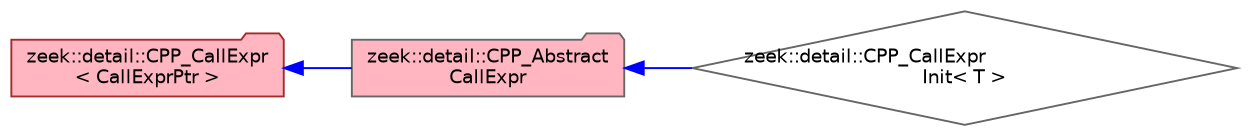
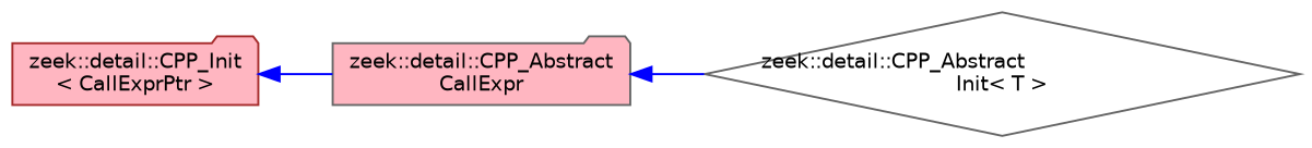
  digraph {
    rankdir=LR
    node [color=gray40 fillcolor=lightpink fontname=Helvetica fontsize=10 shape=folder style=filled]
    edge [color=blue dir=back fontname=Helvetica fontsize=10 labelfontname=Helvetica labelfontsize=10 style=solid]
-   n1 [color=brown height=0.2 label="zeek::detail::CPP_CallExpr\l\< CallExprPtr \>" width=0.4]
+   n1 [color=brown height=0.2 label="zeek::detail::CPP_Init\l\< CallExprPtr \>" width=0.4]
    n2 [height=0.2 label="zeek::detail::CPP_Abstract\lCallExpr" width=0.4]
-   n3 [fillcolor=white height=0.2 label="zeek::detail::CPP_CallExpr\lInit\< T \>" shape=diamond width=0.4]
+   n3 [fillcolor=white height=0.2 label="zeek::detail::CPP_Abstract\lInit\< T \>" shape=diamond width=0.4]
    n1 -> n2
    n2 -> n3
  }
